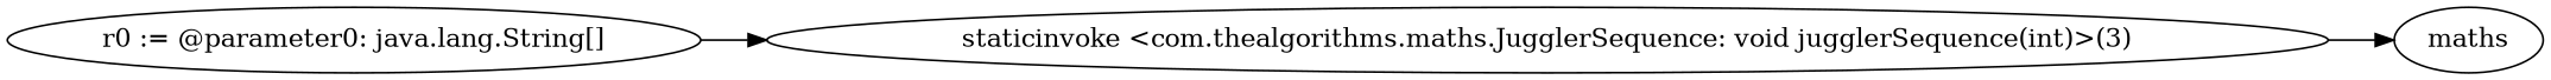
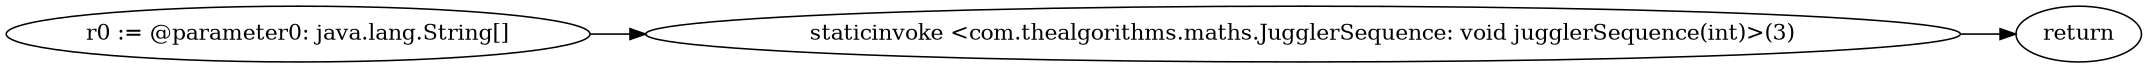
  digraph {
    rankdir=LR
    "r0 := @parameter0: java.lang.String[]"
    "staticinvoke <com.thealgorithms.maths.JugglerSequence: void jugglerSequence(int)>(3)"
-   return [label=maths]
+   return
    "r0 := @parameter0: java.lang.String[]" -> "staticinvoke <com.thealgorithms.maths.JugglerSequence: void jugglerSequence(int)>(3)"
    "staticinvoke <com.thealgorithms.maths.JugglerSequence: void jugglerSequence(int)>(3)" -> return
  }
